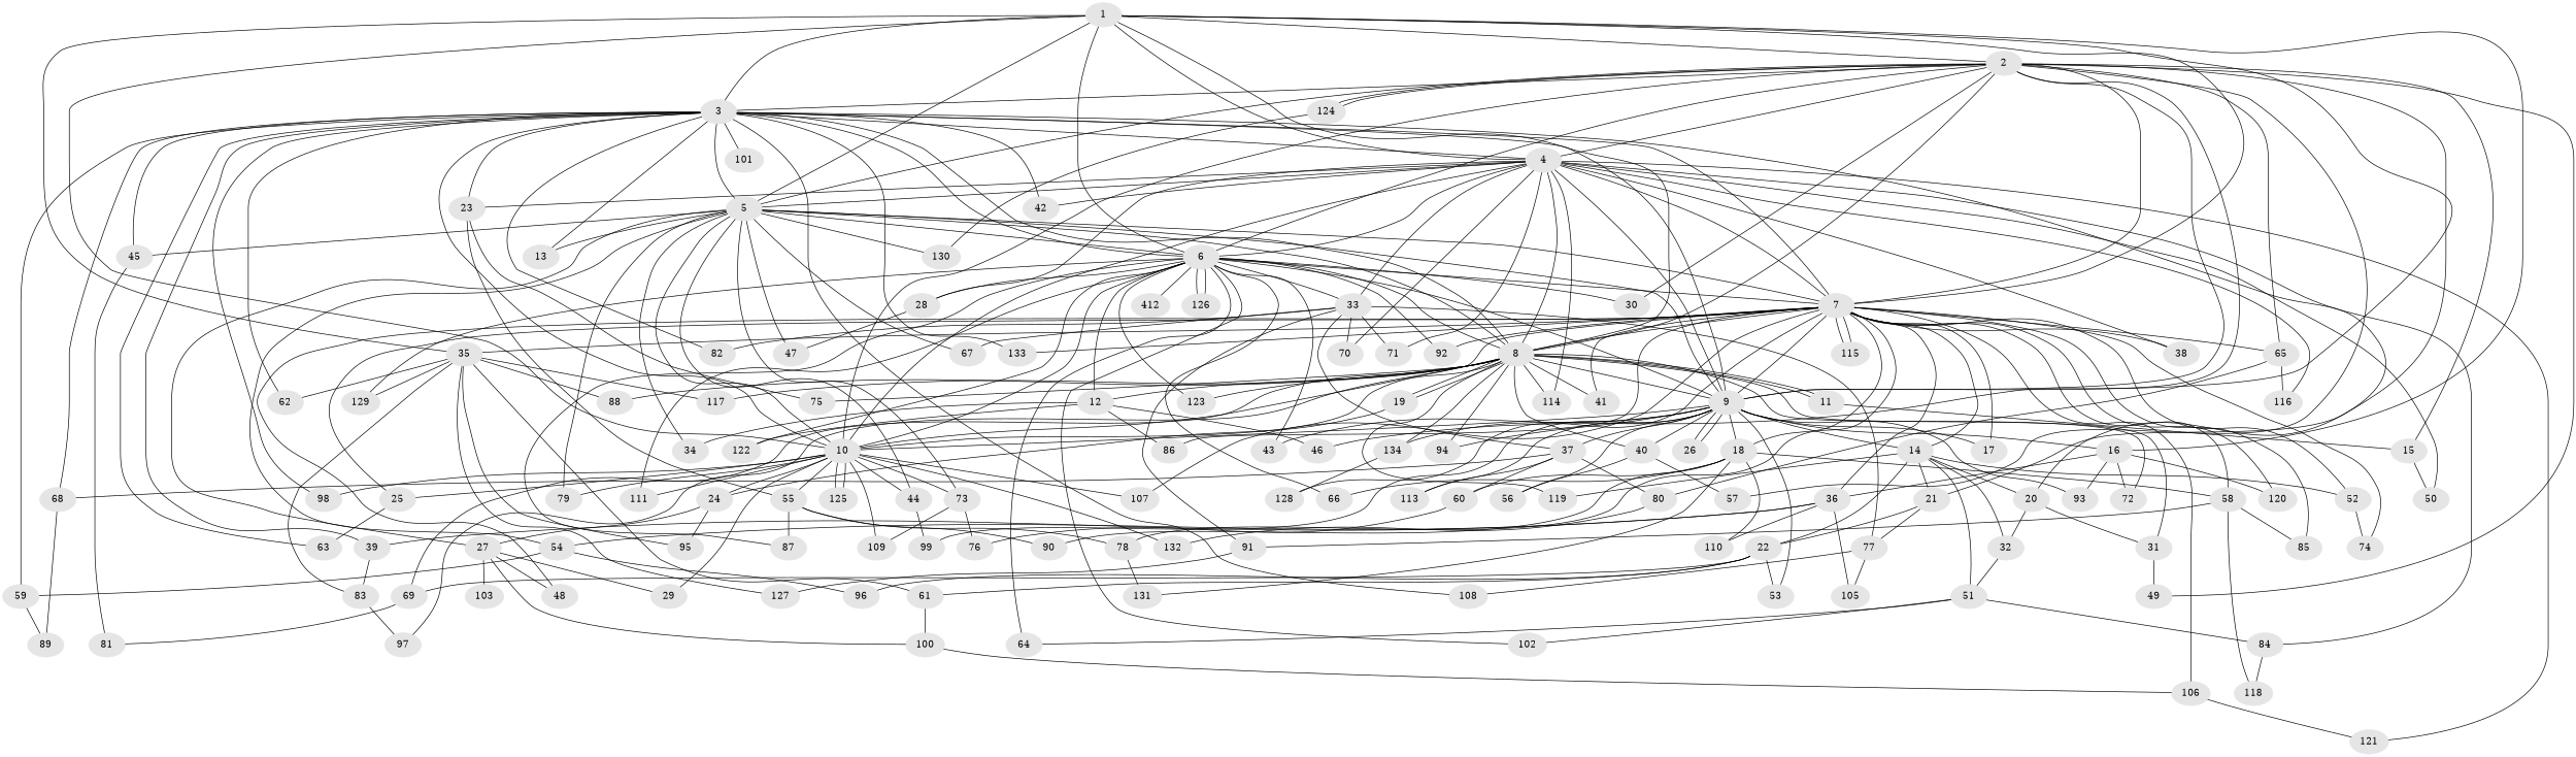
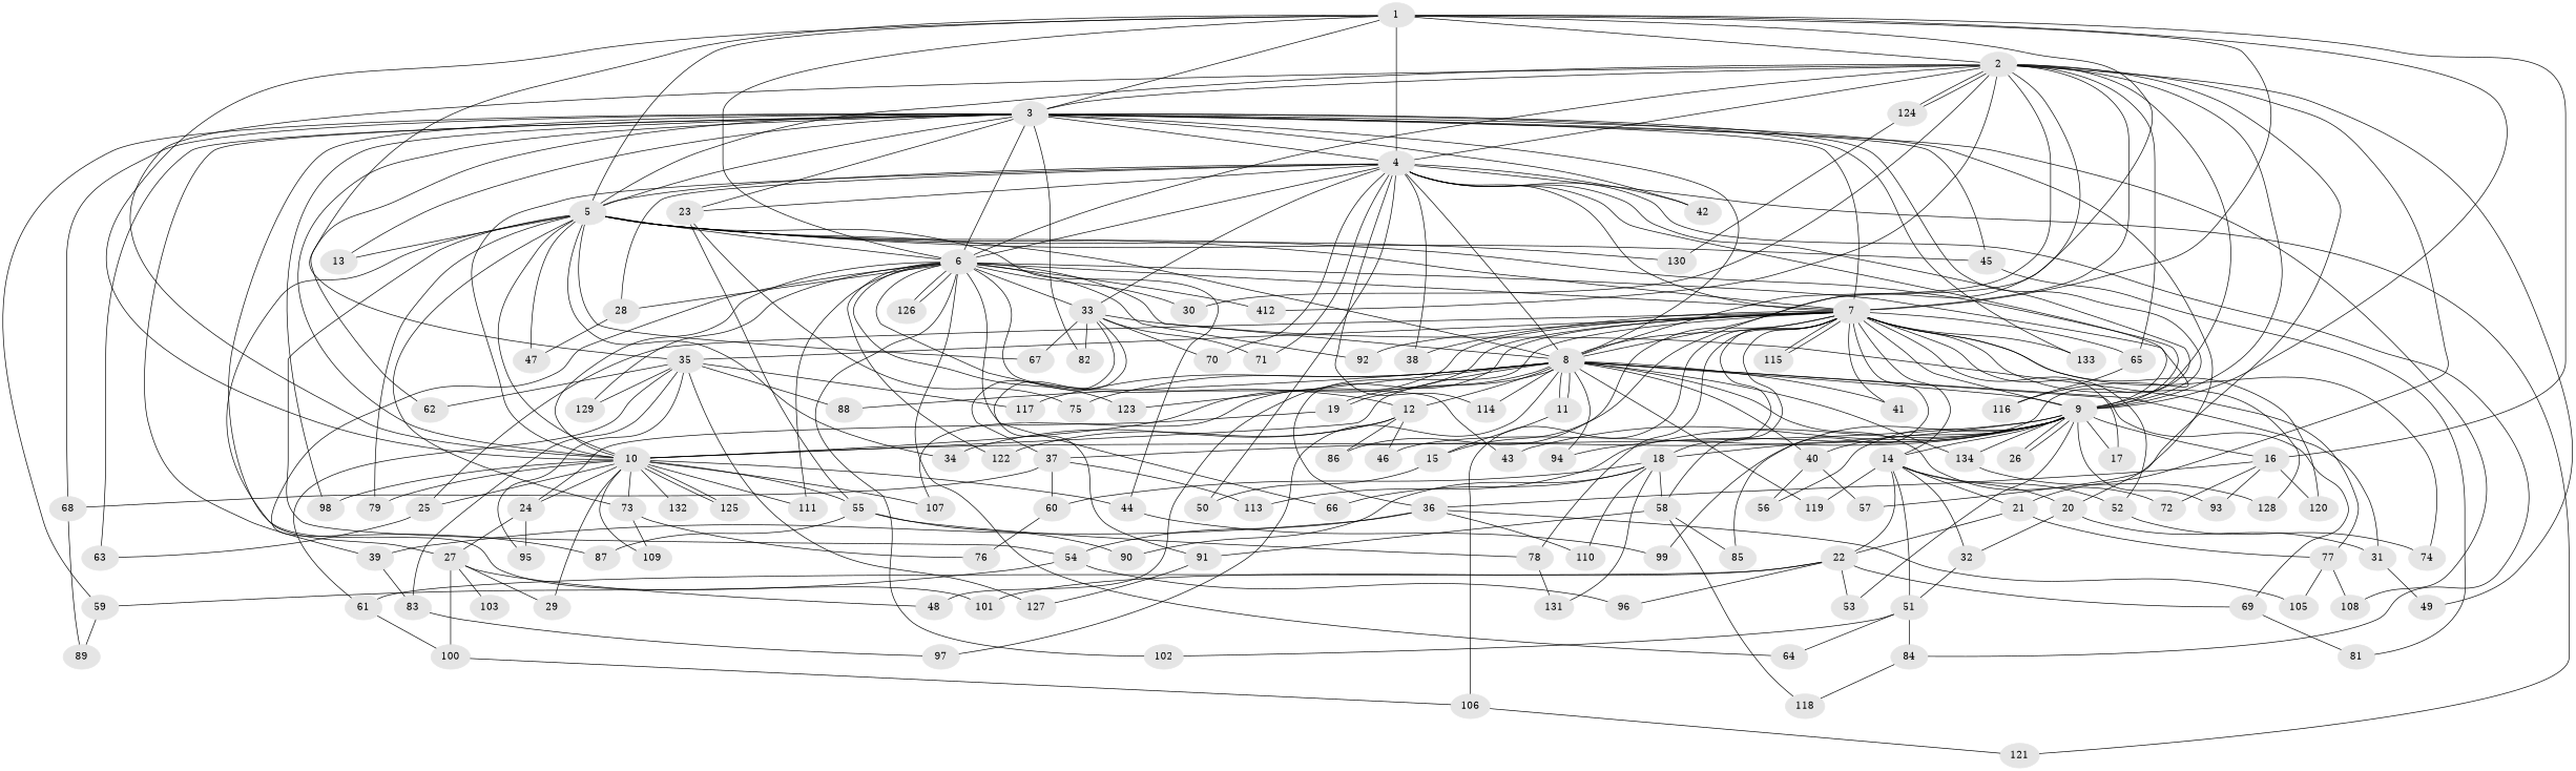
  graph {
    node [color=gray90 style=filled]
    1
    2
    3
    4
    5
    6
    7
    8
    9
    10
    16
    35
    15
    21
    30
    46
    49
    57
    65
    n20 [label=412]
    124
    13
    20
    23
    39
    42
    45
    59
    62
    63
    68
    82
    98
    101
    108
    133
    28
    33
    38
    50
    70
    71
    84
    114
    116
    121
    27
    34
    44
    47
    54
    67
    73
    79
    130
    12
    43
    64
    66
    87
    92
    102
    111
    122
    123
    126
    129
    14
    17
    18
    25
    36
    41
    48
    52
    58
    74
    78
    85
    86
    106
    107
    115
    120
    128
    11
    19
    31
    40
    69
    72
    75
    88
    94
    97
    n96 [label=134]
    117
    119
    26
    37
    53
    56
    93
    99
    113
    24
    29
    55
    109
    125
    132
    61
    95
    83
    127
    22
    77
-   80
    32
    81
    89
    91
    118
    103
    100
    96
    76
    51
    60
    90
    110
    131
    105
    1 -- 2
    1 -- 3
    1 -- 4
    1 -- 5
    1 -- 6
    1 -- 7
    1 -- 8
    1 -- 9
    1 -- 10
    1 -- 16
    1 -- 35
    2 -- 3
    2 -- 4
    2 -- 5
    2 -- 6
    2 -- 7
    2 -- 8
    2 -- 9
    2 -- 10
    2 -- 15
    2 -- 21
    2 -- 30
    2 -- 46
    2 -- 49
    2 -- 57
    2 -- 65
+   2 -- n20
    2 -- 124
    2 -- 124
    3 -- 4
    3 -- 5
    3 -- 6
    3 -- 7
    3 -- 8
    3 -- 9
    3 -- 10
    3 -- 13
    3 -- 20
    3 -- 23
    3 -- 39
    3 -- 42
    3 -- 45
    3 -- 59
    3 -- 62
    3 -- 63
    3 -- 68
    3 -- 82
    3 -- 98
    3 -- 101
    3 -- 108
    3 -- 133
    4 -- 5
    4 -- 6
    4 -- 7
    4 -- 8
    4 -- 9
    4 -- 10
    4 -- 23
    4 -- 42
    4 -- 28
    4 -- 33
    4 -- 38
    4 -- 50
    4 -- 70
    4 -- 71
    4 -- 84
    4 -- 114
    4 -- 116
    4 -- 121
    5 -- 6
    5 -- 7
    5 -- 8
    5 -- 9
    5 -- 10
    5 -- 13
    5 -- 45
    5 -- 27
    5 -- 34
    5 -- 44
    5 -- 47
    5 -- 54
    5 -- 67
    5 -- 73
    5 -- 79
    5 -- 130
    6 -- 7
    6 -- 8
    6 -- 9
    6 -- 10
    6 -- 30
    6 -- n20
    6 -- 28
    6 -- 33
    6 -- 12
    6 -- 43
    6 -- 64
    6 -- 66
    6 -- 87
    6 -- 92
    6 -- 102
    6 -- 111
    6 -- 122
    6 -- 123
    6 -- 126
    6 -- 126
    6 -- 129
    7 -- 8
    7 -- 9
    7 -- 10
    7 -- 35
    7 -- 65
    7 -- 133
    7 -- 38
    7 -- 92
    7 -- 14
    7 -- 17
    7 -- 18
    7 -- 25
    7 -- 36
    7 -- 41
    7 -- 48
    7 -- 52
    7 -- 58
    7 -- 74
    7 -- 78
    7 -- 85
    7 -- 86
    7 -- 106
    7 -- 107
    7 -- 115
    7 -- 115
    7 -- 120
    7 -- 128
    8 -- 9
    8 -- 10
    8 -- 114
    8 -- 12
    8 -- 123
    8 -- 41
    8 -- 11
    8 -- 11
    8 -- 19
    8 -- 19
    8 -- 31
    8 -- 40
    8 -- 69
    8 -- 72
    8 -- 75
    8 -- 88
    8 -- 94
    8 -- 97
    8 -- n96
    8 -- 117
    8 -- 119
    9 -- 10
    9 -- 16
    9 -- 43
    9 -- 14
    9 -- 17
    9 -- 18
    9 -- 40
    9 -- 94
    9 -- n96
    9 -- 26
    9 -- 26
    9 -- 37
    9 -- 53
    9 -- 56
    9 -- 93
    9 -- 99
    9 -- 113
    10 -- 98
    10 -- 44
    10 -- 73
    10 -- 79
    10 -- 111
    10 -- 25
    10 -- 107
    10 -- 24
    10 -- 29
    10 -- 55
    10 -- 109
    10 -- 125
    10 -- 125
    10 -- 132
    16 -- 36
    16 -- 120
    16 -- 72
    16 -- 93
    35 -- 62
    35 -- 129
    35 -- 88
    35 -- 117
    35 -- 61
    35 -- 95
    35 -- 83
    35 -- 127
    15 -- 50
    21 -- 22
    21 -- 77
    65 -- 116
-   65 -- 80
    124 -- 130
    20 -- 31
    20 -- 32
    23 -- 75
    23 -- 55
    39 -- 83
    45 -- 81
    59 -- 89
    68 -- 89
    28 -- 47
    33 -- 82
    33 -- 70
    33 -- 71
    33 -- 67
    33 -- 37
    33 -- 77
    33 -- 91
    84 -- 118
    27 -- 48
    27 -- 29
    27 -- 103
    27 -- 100
    44 -- 99
    54 -- 59
    54 -- 96
    73 -- 109
    73 -- 76
    12 -- 46
    12 -- 34
    12 -- 122
    12 -- 86
    14 -- 21
    14 -- 20
    14 -- 52
    14 -- 119
    14 -- 22
    14 -- 32
    14 -- 51
    18 -- 66
    18 -- 58
    18 -- 60
    18 -- 90
    18 -- 110
    18 -- 131
    25 -- 63
    36 -- 39
    36 -- 54
    36 -- 110
    36 -- 105
    52 -- 74
    58 -- 85
    58 -- 91
    58 -- 118
    78 -- 131
    106 -- 121
    11 -- 15
    19 -- 24
    31 -- 49
    40 -- 57
    40 -- 56
    69 -- 81
    n96 -- 128
    37 -- 68
    37 -- 113
-   37 -- 80
    37 -- 60
    24 -- 27
    24 -- 95
    55 -- 87
    55 -- 78
    55 -- 90
    61 -- 100
    83 -- 97
+   22 -- 101
    22 -- 69
    22 -- 53
    22 -- 61
    22 -- 96
    77 -- 108
    77 -- 105
-   80 -- 132
    32 -- 51
    91 -- 127
    100 -- 106
    51 -- 84
    51 -- 64
    51 -- 102
    60 -- 76
  }
